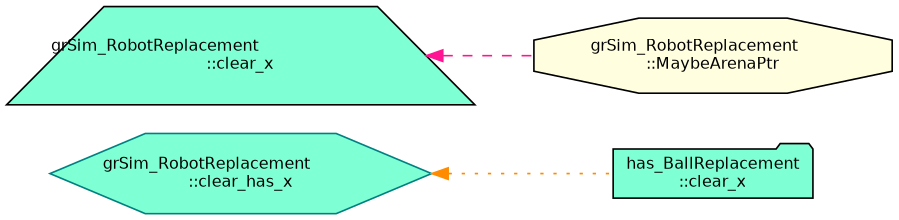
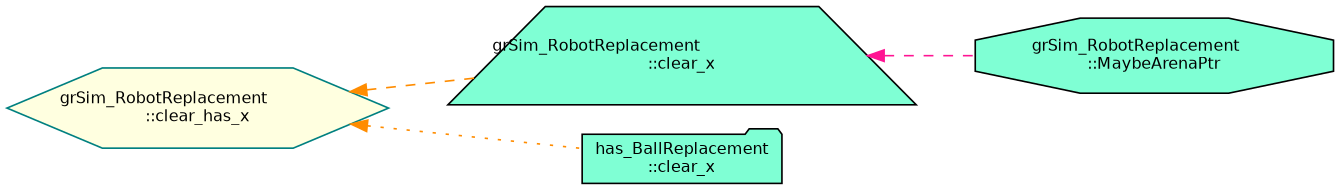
  digraph {
    fontname="DejaVu Sans"
    rankdir=LR
    node [color=black fillcolor=lightyellow fontname="DejaVu Sans" fontsize=10 style=filled]
    edge [color=darkorange dir=back fontname="DejaVu Sans" fontsize=10 labelfontname=Helvetica labelfontsize=10 style=dashed]
-   n1 [color=teal fillcolor=aquamarine fontcolor=black height=0.2 label="grSim_RobotReplacement\l::clear_has_x" shape=hexagon width=0.4]
+   n1 [color=teal fontcolor=black height=0.2 label="grSim_RobotReplacement\l::clear_has_x" shape=hexagon width=0.4]
    n2 [fillcolor=aquamarine height=0.2 label="grSim_RobotReplacement\l::clear_x" shape=trapezium width=0.4]
    n3 [fillcolor=aquamarine height=0.2 label="has_BallReplacement\l::clear_x" shape=folder width=0.4]
-   n4 [height=0.2 label="grSim_RobotReplacement\l::MaybeArenaPtr" shape=octagon width=0.4]
+   n4 [fillcolor=aquamarine height=0.2 label="grSim_RobotReplacement\l::MaybeArenaPtr" shape=octagon width=0.4]
+   n1 -> n2
    n1 -> n3 [style=dotted]
    n2 -> n4 [color=deeppink]
  }
